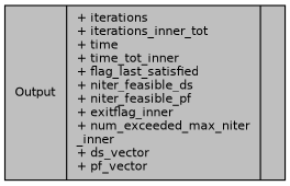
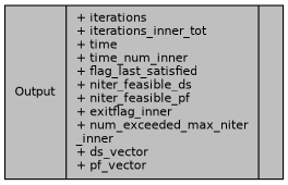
  digraph {
    rankdir=LR
-   n1 [color=black fillcolor=grey75 fontcolor=black fontname=Helvetica fontsize=10 height=0.2 label="{Output\n|+ iterations\l+ iterations_inner_tot\l+ time\l+ time_tot_inner\l+ flag_last_satisfied\l+ niter_feasible_ds\l+ niter_feasible_pf\l+ exitflag_inner\l+ num_exceeded_max_niter\l_inner\l+ ds_vector\l+ pf_vector\l|}" shape=record style=filled width=0.4]
+   n1 [color=black fillcolor=grey75 fontcolor=black fontname=Helvetica fontsize=10 height=0.2 label="{Output\n|+ iterations\l+ iterations_inner_tot\l+ time\l+ time_num_inner\l+ flag_last_satisfied\l+ niter_feasible_ds\l+ niter_feasible_pf\l+ exitflag_inner\l+ num_exceeded_max_niter\l_inner\l+ ds_vector\l+ pf_vector\l|}" shape=record style=filled width=0.4]
  }
